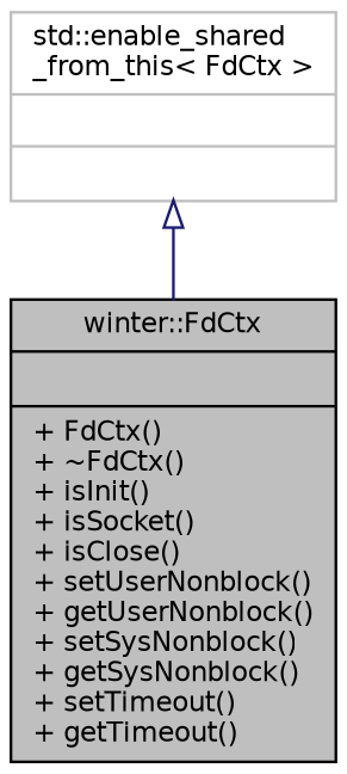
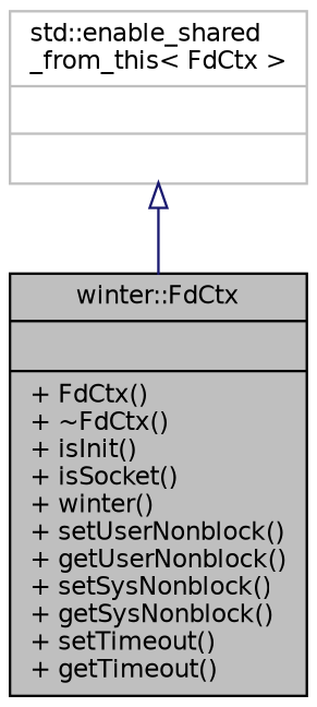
  digraph {
    node [fontname=Helvetica fontsize=10 shape=record style=filled]
-   n1 [color=black fillcolor=grey75 fontcolor=black height=0.2 label="{winter::FdCtx\n||+ FdCtx()\l+ ~FdCtx()\l+ isInit()\l+ isSocket()\l+ isClose()\l+ setUserNonblock()\l+ getUserNonblock()\l+ setSysNonblock()\l+ getSysNonblock()\l+ setTimeout()\l+ getTimeout()\l}" width=0.4]
+   n1 [color=black fillcolor=grey75 fontcolor=black height=0.2 label="{winter::FdCtx\n||+ FdCtx()\l+ ~FdCtx()\l+ isInit()\l+ isSocket()\l+ winter()\l+ setUserNonblock()\l+ getUserNonblock()\l+ setSysNonblock()\l+ getSysNonblock()\l+ setTimeout()\l+ getTimeout()\l}" width=0.4]
    n2 [color=grey75 fillcolor=white height=0.2 label="{std::enable_shared\l_from_this\< FdCtx \>\n||}" width=0.4]
    n2 -> n1 [arrowtail=onormal color=midnightblue dir=back fontname=Helvetica fontsize=10 labelfontname=Helvetica labelfontsize=10 style=solid]
  }
